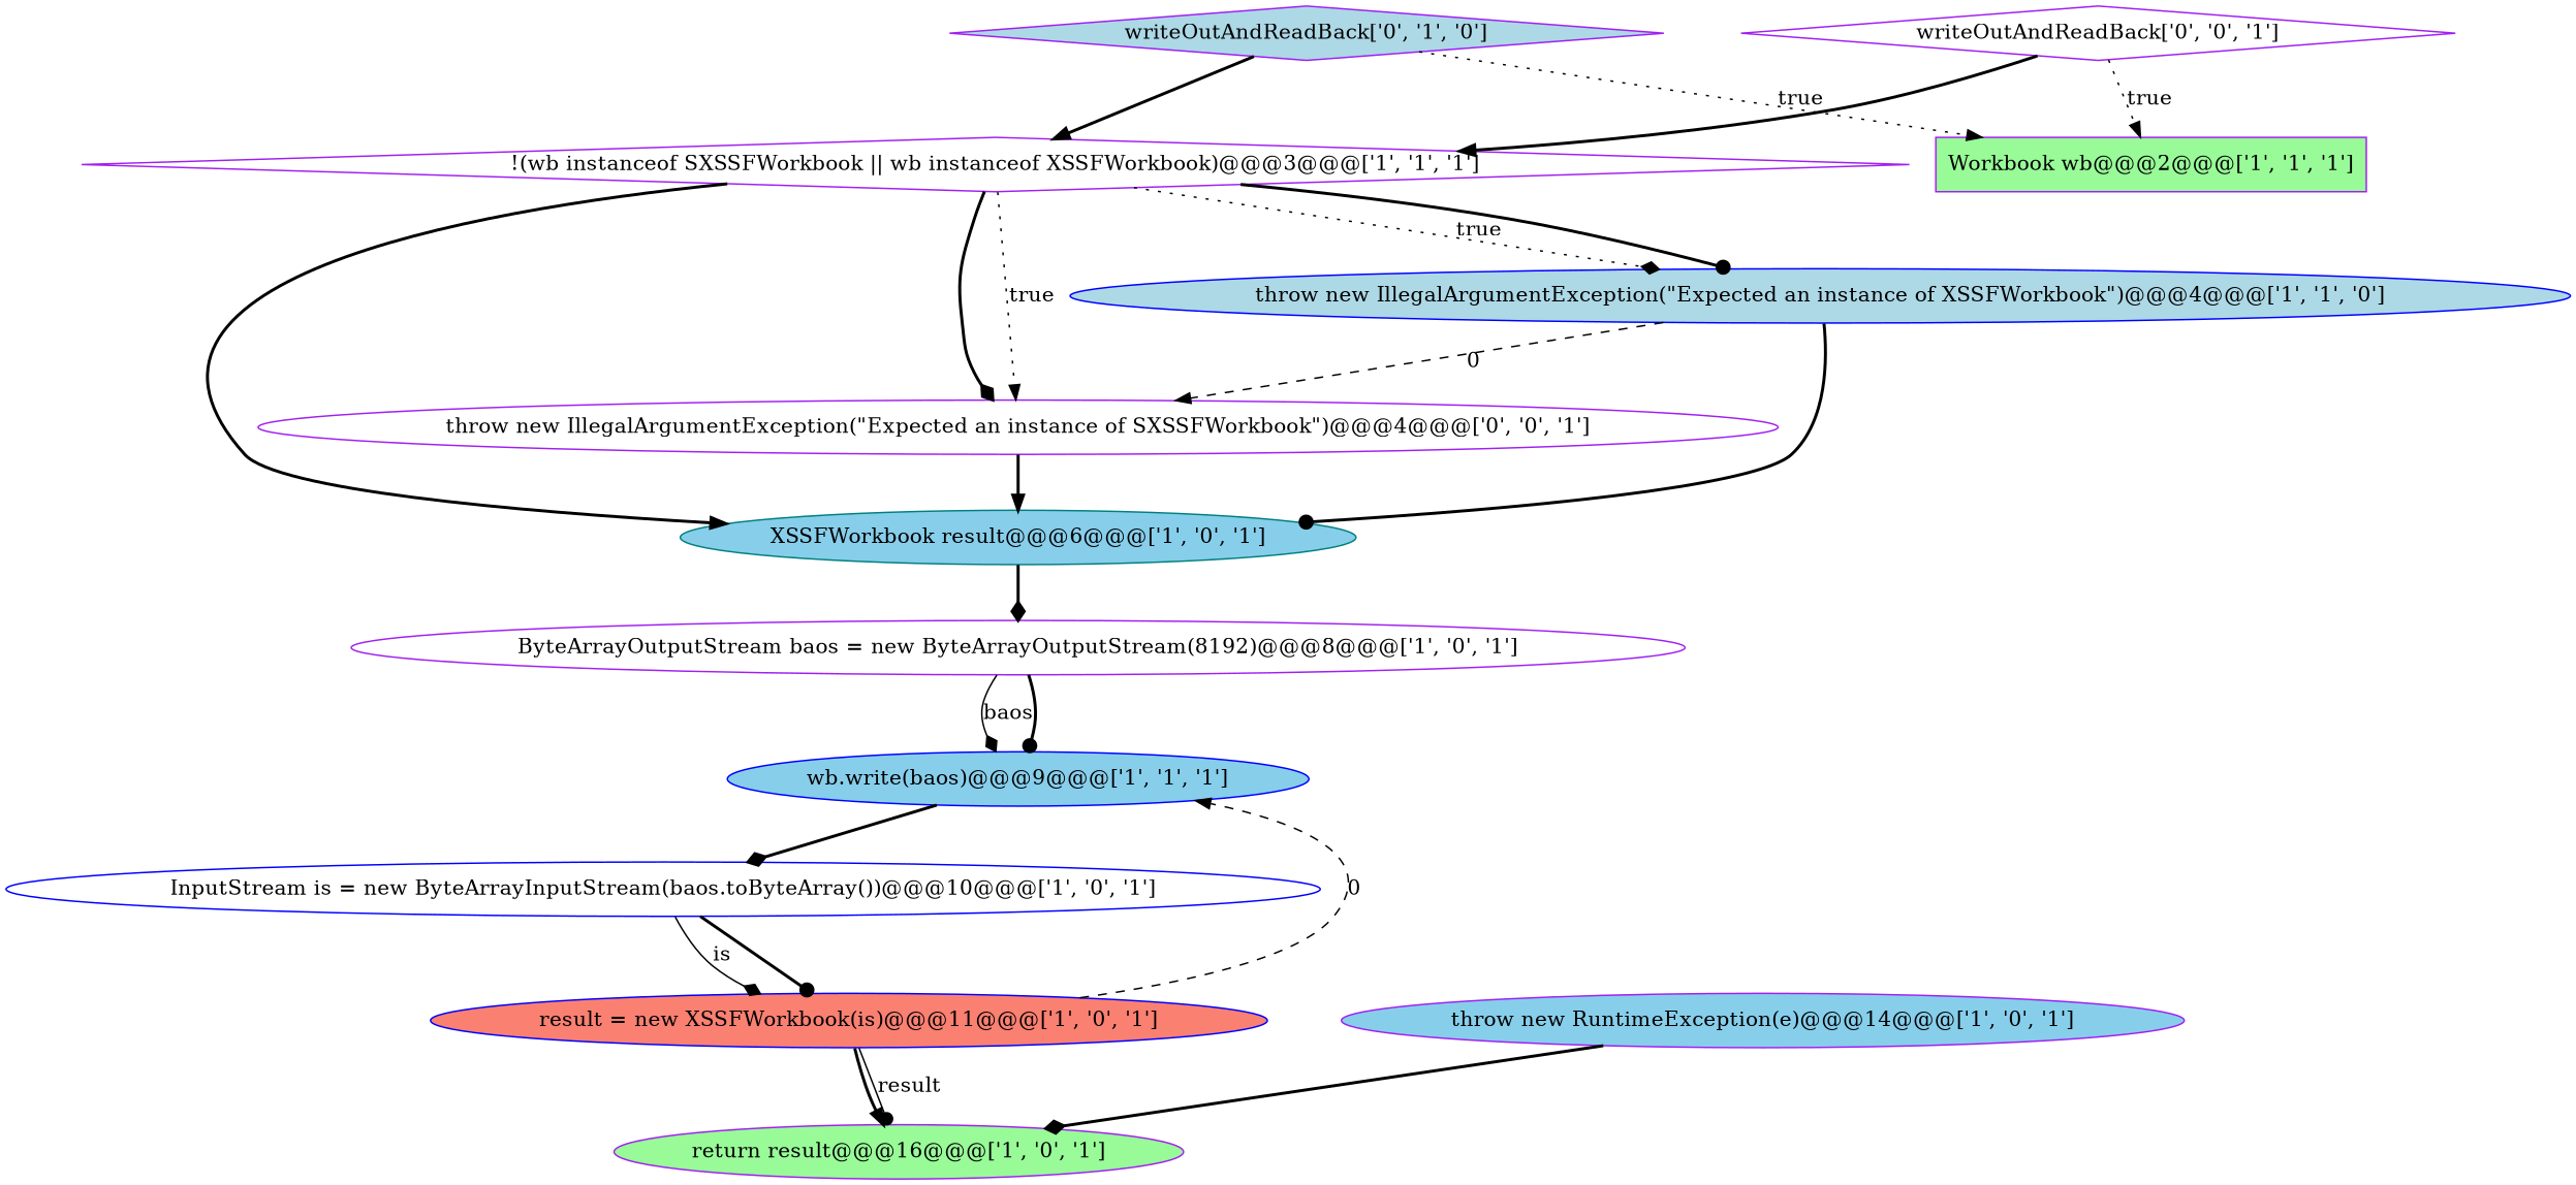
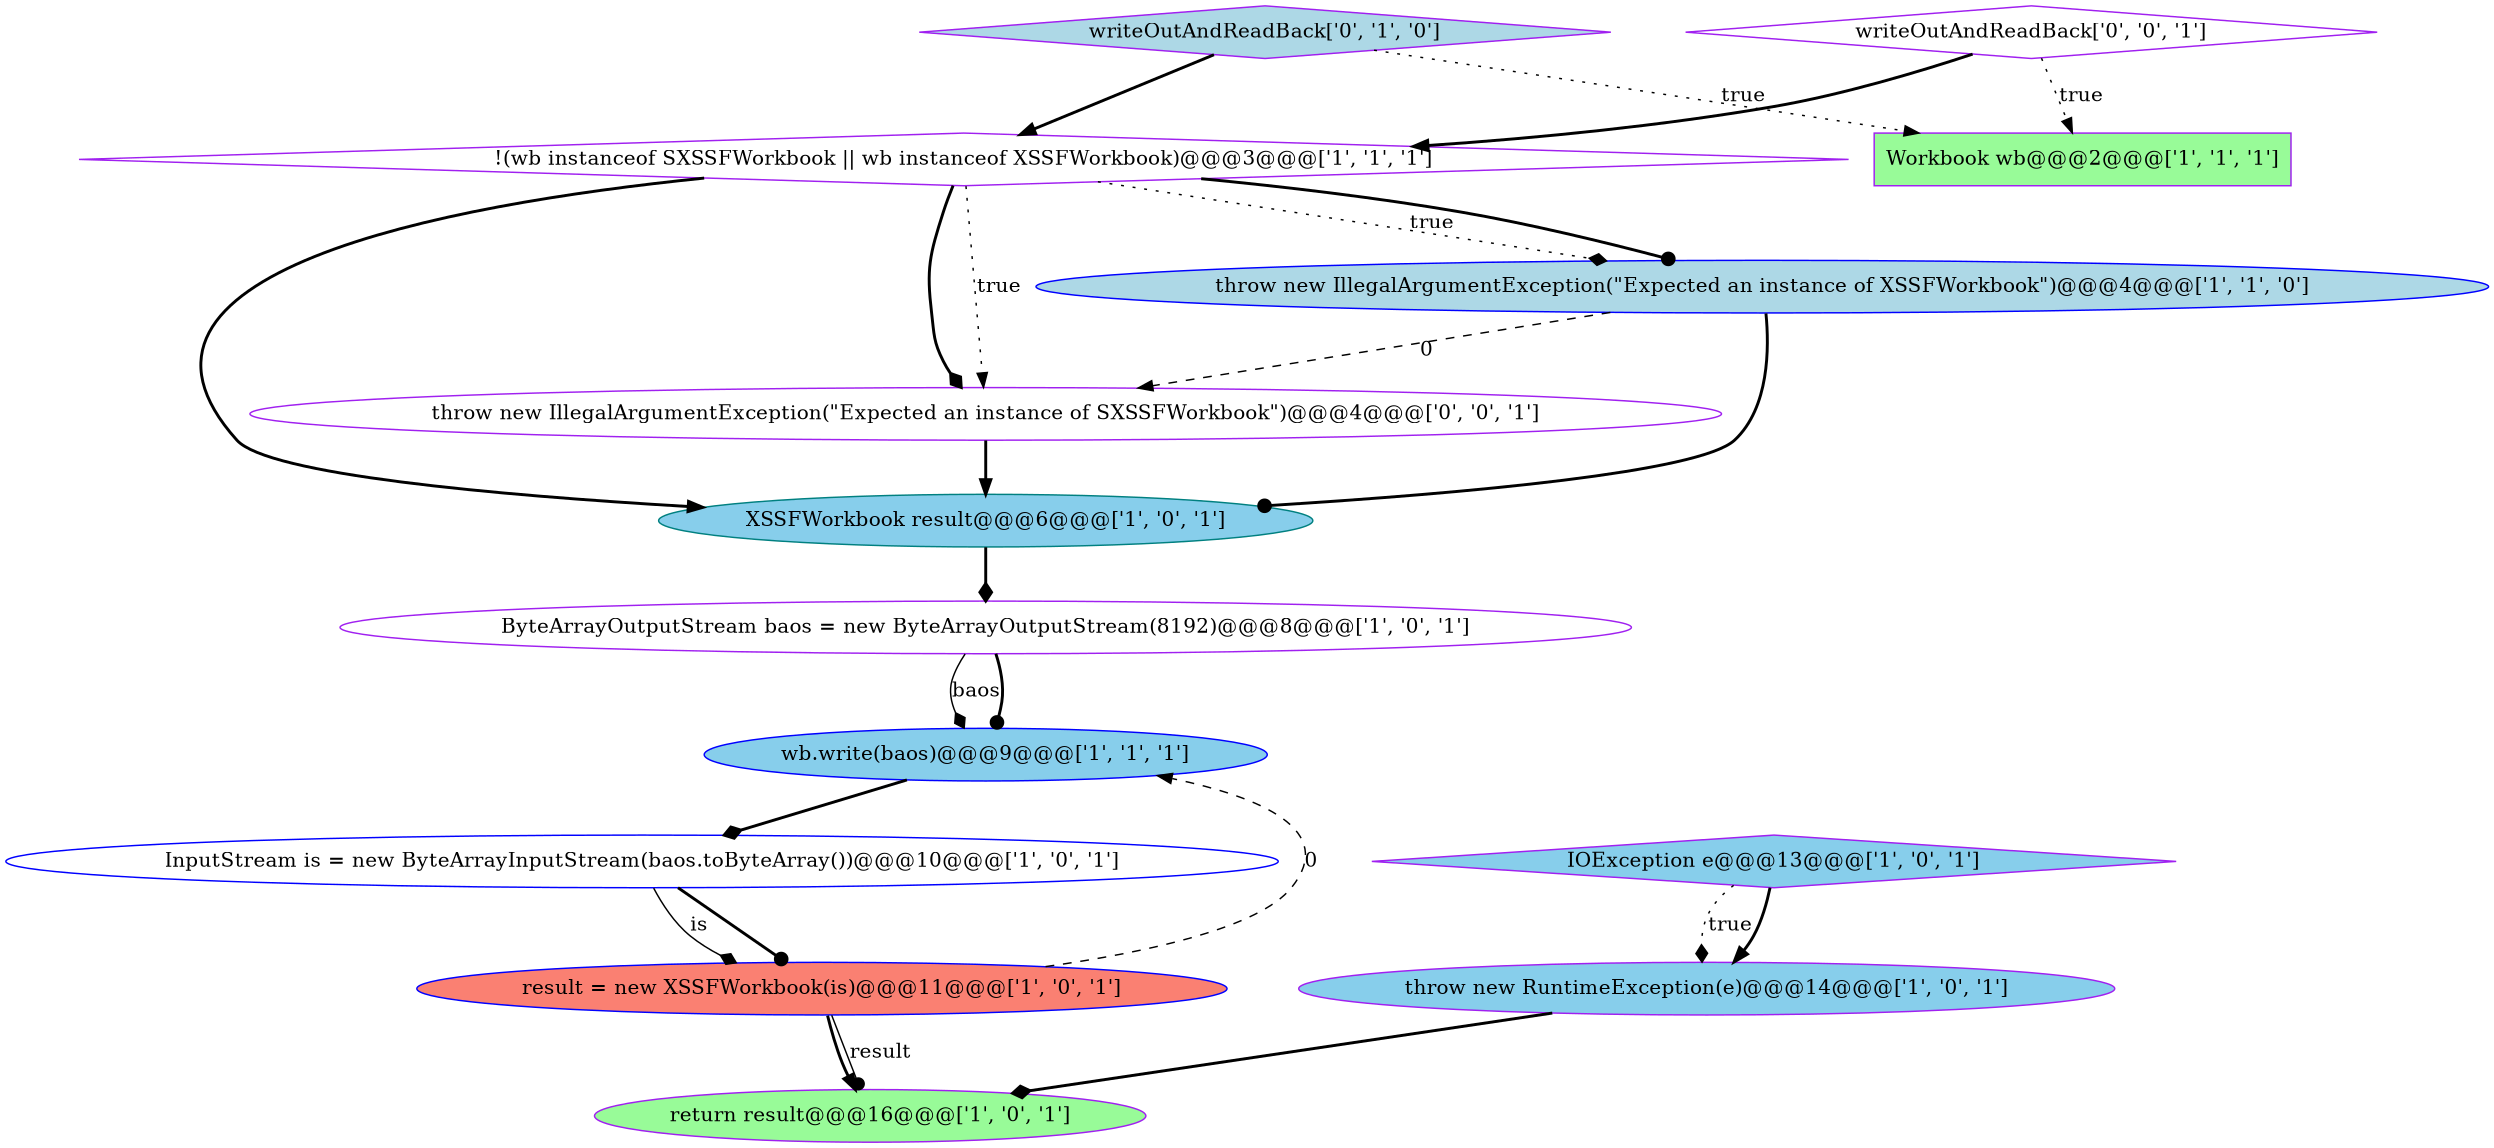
  digraph {
    node [color=purple fillcolor=white shape=ellipse style=filled]
    edge [arrowhead=normal style=bold]
    n1 [label="!(wb instanceof SXSSFWorkbook || wb instanceof XSSFWorkbook)@@@3@@@['1', '1', '1']" shape=diamond]
    n2 [color=teal fillcolor=skyblue label="XSSFWorkbook result@@@6@@@['1', '0', '1']"]
    n3 [label="throw new IllegalArgumentException(\"Expected an instance of SXSSFWorkbook\")@@@4@@@['0', '0', '1']"]
    n4 [color=blue fillcolor=lightblue label="throw new IllegalArgumentException(\"Expected an instance of XSSFWorkbook\")@@@4@@@['1', '1', '0']"]
    n5 [fillcolor=palegreen label="Workbook wb@@@2@@@['1', '1', '1']" shape=box]
    n6 [label="ByteArrayOutputStream baos = new ByteArrayOutputStream(8192)@@@8@@@['1', '0', '1']"]
    n7 [color=blue fillcolor=skyblue label="wb.write(baos)@@@9@@@['1', '1', '1']"]
    n8 [color=blue label="InputStream is = new ByteArrayInputStream(baos.toByteArray())@@@10@@@['1', '0', '1']"]
    n9 [color=blue fillcolor=salmon label="result = new XSSFWorkbook(is)@@@11@@@['1', '0', '1']"]
    n10 [fillcolor=palegreen label="return result@@@16@@@['1', '0', '1']"]
    n11 [fillcolor=lightblue label="writeOutAndReadBack['0', '1', '0']" shape=diamond]
+   n12 [fillcolor=skyblue label="IOException e@@@13@@@['1', '0', '1']" shape=diamond]
    n13 [fillcolor=skyblue label="throw new RuntimeException(e)@@@14@@@['1', '0', '1']"]
    n14 [label="writeOutAndReadBack['0', '0', '1']" shape=diamond]
    n1 -> n2
    n1 -> n3 [arrowhead=diamond]
    n1 -> n3 [label=true style=dotted]
    n1 -> n4 [arrowhead=diamond label=true style=dotted]
    n1 -> n4 [arrowhead=dot]
    n2 -> n6 [arrowhead=diamond]
    n3 -> n2
    n4 -> n2 [arrowhead=dot]
    n4 -> n3 [label=0 style=dashed]
    n6 -> n7 [arrowhead=diamond label=baos style=solid]
    n6 -> n7 [arrowhead=dot]
    n7 -> n8 [arrowhead=diamond]
    n8 -> n9 [arrowhead=diamond label=is style=solid]
    n8 -> n9 [arrowhead=dot]
    n9 -> n7 [label=0 style=dashed]
    n9 -> n10
    n9 -> n10 [arrowhead=dot label=result style=solid]
    n11 -> n1
    n11 -> n5 [label=true style=dotted]
+   n12 -> n13 [arrowhead=diamond label=true style=dotted]
+   n12 -> n13
    n13 -> n10 [arrowhead=diamond]
    n14 -> n1
    n14 -> n5 [label=true style=dotted]
  }
